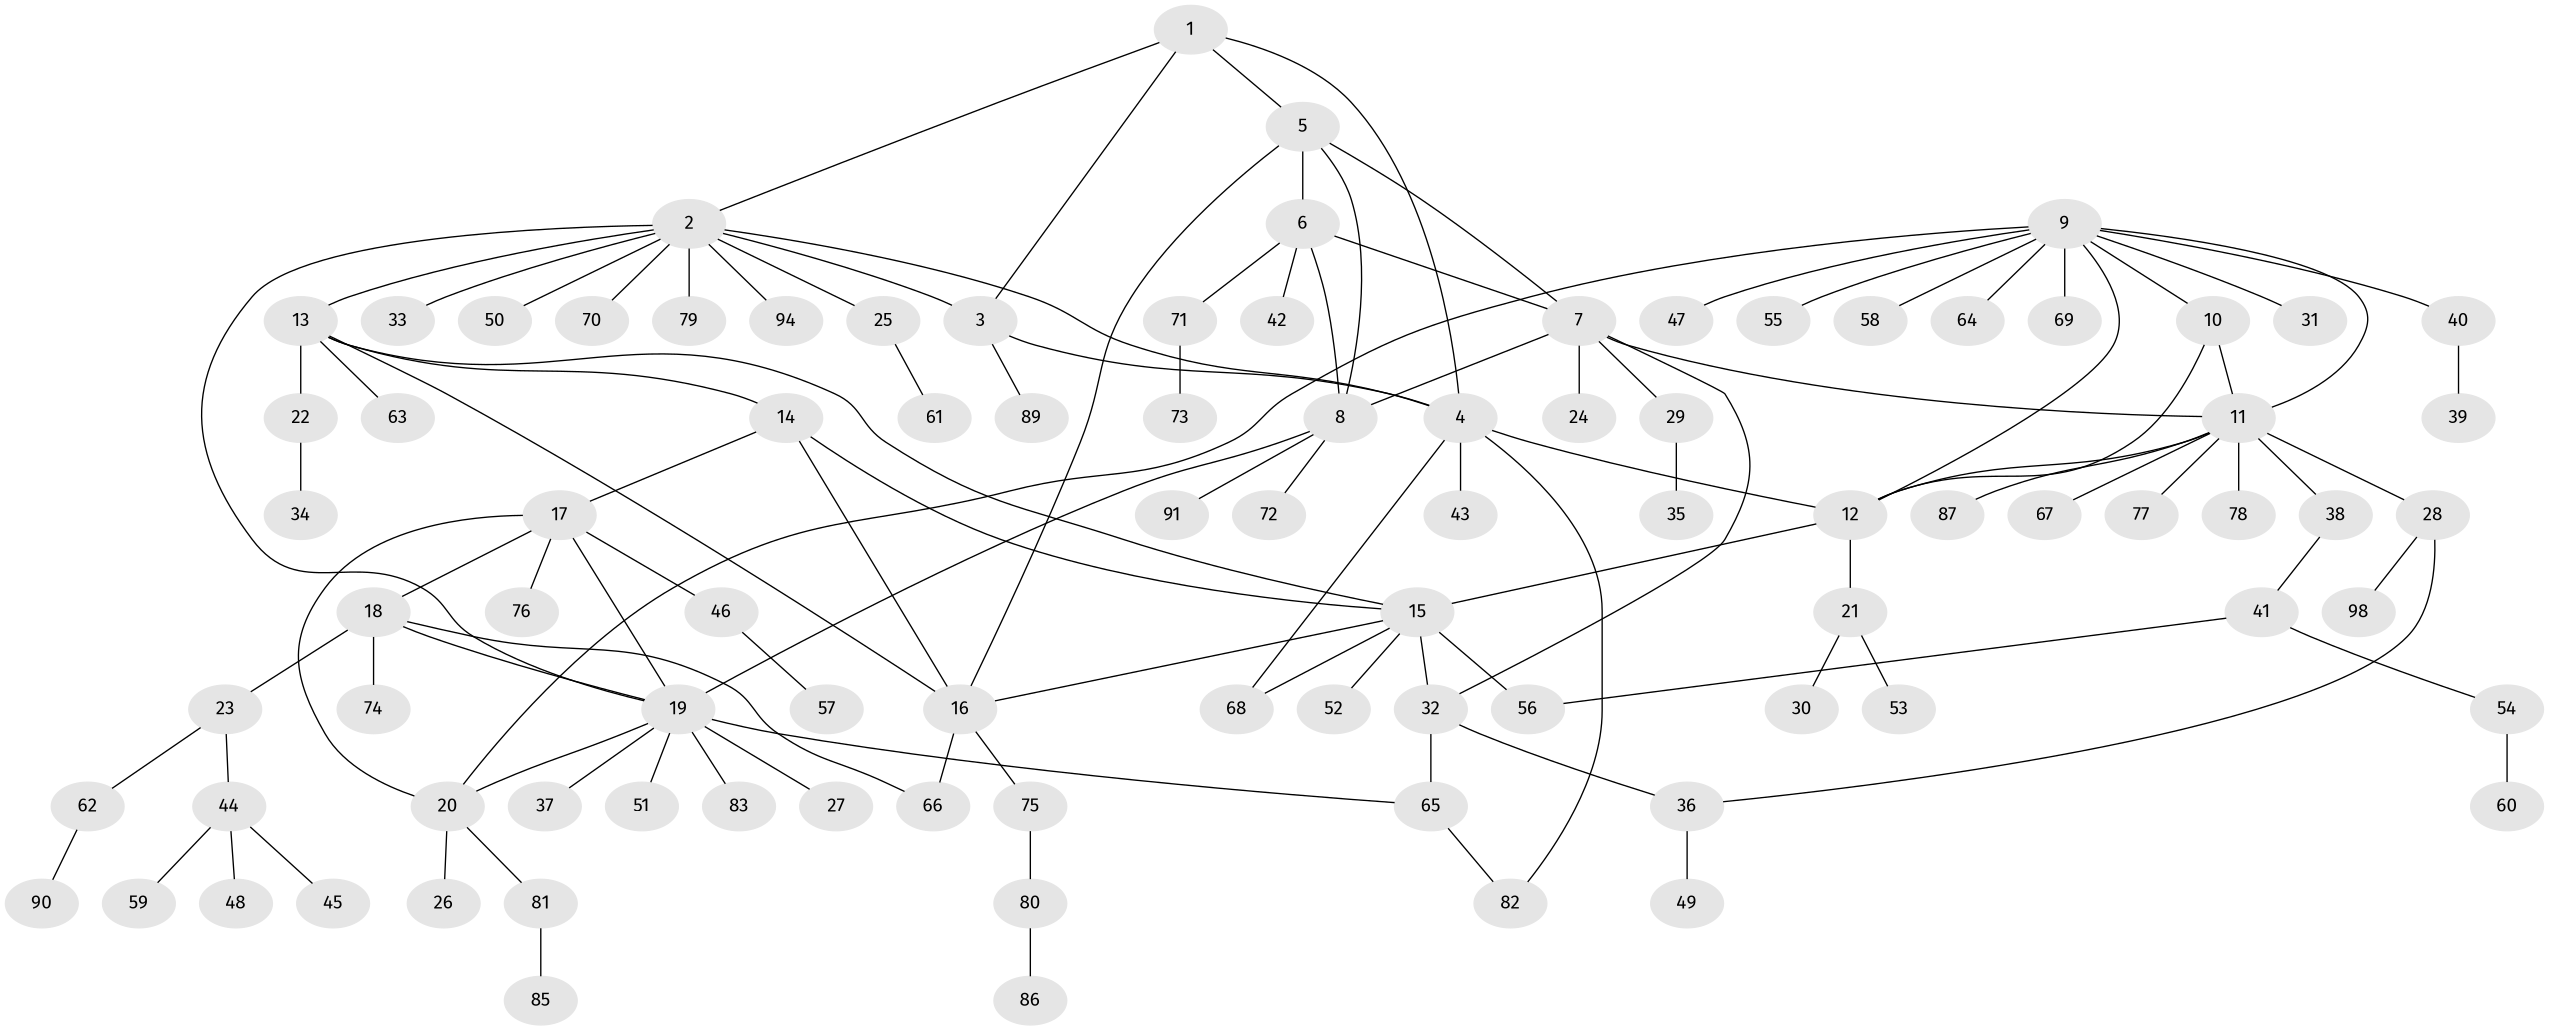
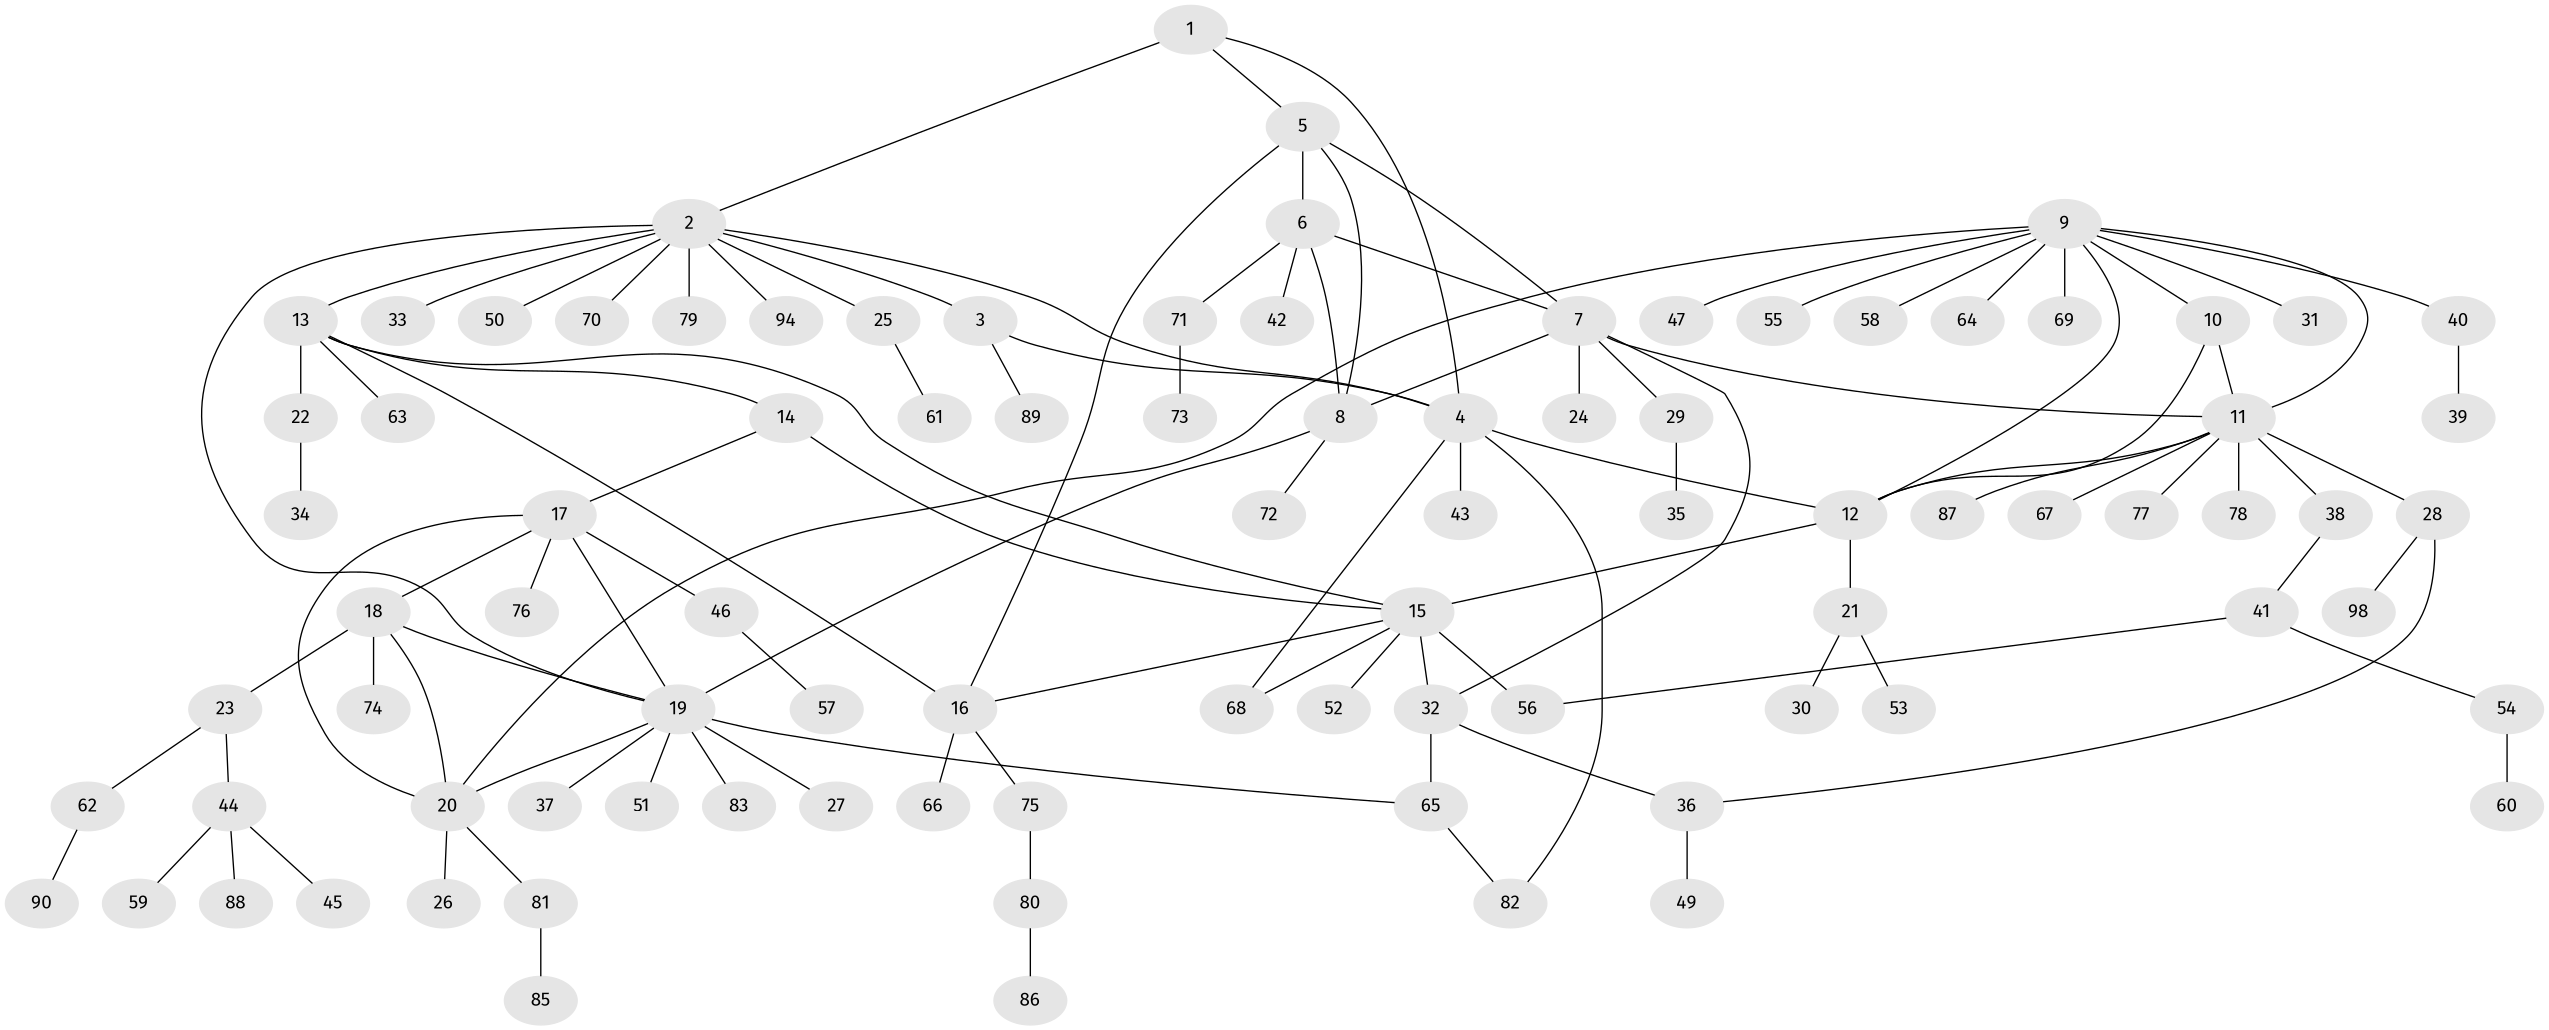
  graph {
    fontname="Fira Sans"
    node [color=gray90 fontname="Fira Sans" style=filled]
    edge [fontname="Fira Sans"]
    1
    2
    3
    4
    5
    13
    19
    25
    33
    50
    70
    79
    n13 [label=94]
    89
    12
    43
    68
    82
    6
    7
    8
    16
    15
    14
    22
    63
    20
    27
    37
    51
    65
    83
    61
    21
    42
    71
    11
    24
    29
    32
    72
-   91
    66
    75
    73
    28
    38
    67
    77
    78
    87
    35
    36
    9
    10
    31
    40
    47
    55
    58
    64
    69
    26
    81
    39
    n66 [label=98]
    41
    52
    56
    30
    53
    17
    34
    18
    46
    76
    80
    23
    74
    57
    44
    62
    85
    45
    59
-   88 [label=48]
+   88
    90
    49
    54
    60
    86
    1 -- 2
-   1 -- 3
    1 -- 4
    1 -- 5
    2 -- 3
    2 -- 4
    2 -- 13
    2 -- 19
    2 -- 25
    2 -- 33
    2 -- 50
    2 -- 70
    2 -- 79
    2 -- n13
    3 -- 4
    3 -- 89
    4 -- 12
    4 -- 43
    4 -- 68
    4 -- 82
    5 -- 6
    5 -- 7
    5 -- 8
    5 -- 16
    13 -- 16
    13 -- 15
    13 -- 14
    13 -- 22
    13 -- 63
    19 -- 20
    19 -- 27
    19 -- 37
    19 -- 51
    19 -- 65
    19 -- 83
    25 -- 61
    12 -- 15
    12 -- 21
    6 -- 7
    6 -- 8
    6 -- 42
    6 -- 71
    7 -- 8
    7 -- 11
    7 -- 24
    7 -- 29
    7 -- 32
    8 -- 19
    8 -- 72
-   8 -- 91
    16 -- 66
    16 -- 75
    15 -- 68
    15 -- 16
    15 -- 32
    15 -- 52
    15 -- 56
-   14 -- 16
    14 -- 15
    14 -- 17
    22 -- 34
    20 -- 26
    20 -- 81
    65 -- 82
    21 -- 30
    21 -- 53
    71 -- 73
    11 -- 12
    11 -- 28
    11 -- 38
    11 -- 67
    11 -- 77
    11 -- 78
    11 -- 87
    29 -- 35
    32 -- 65
    32 -- 36
    75 -- 80
    28 -- 36
    28 -- n66
    38 -- 41
    36 -- 49
    9 -- 12
    9 -- 20
    9 -- 11
    9 -- 10
    9 -- 31
    9 -- 40
    9 -- 47
    9 -- 55
    9 -- 58
    9 -- 64
    9 -- 69
    10 -- 12
    10 -- 11
    40 -- 39
    81 -- 85
    41 -- 56
    41 -- 54
    17 -- 19
    17 -- 20
    17 -- 18
    17 -- 46
    17 -- 76
    18 -- 19
-   18 -- 66
+   18 -- 20
    18 -- 23
    18 -- 74
    46 -- 57
    80 -- 86
    23 -- 44
    23 -- 62
    44 -- 45
    44 -- 59
    44 -- 88
    62 -- 90
    54 -- 60
  }
